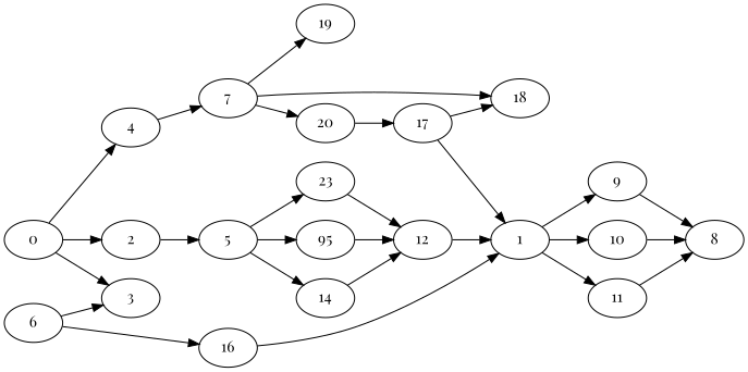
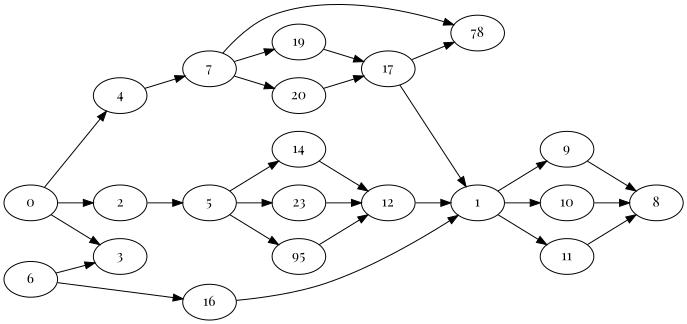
  digraph {
    "Duplicate states"=0
    GraphType=S_P
    "Max states in OPEN"=0
    Modes="120000ms; topo-ordered tasks, ; Pruning: task equivalence, fixed order ready list, ; F-value: ; Optimisation: best schedule length (SL) optimisation on equal, "
    NumberOfTasks=21
    "Pruned using list schedule length"=10847029
    "States removed from OPEN"=0
    TargetSystem="Homogeneous-2"
    "Time to schedule (ms)"=8292
    "Total idle time"=118
    "Total schedule length"=826
    "Total sequential time"=1437
    "Total states created"=28977311
    fontname="Playfair Display"
    rankdir=LR
    node [Processor=1 Weight=46 fontname="Playfair Display"]
    edge [Weight=7 fontname="Playfair Display"]
    0 ["Finish time"=46 Processor=0 "Start time"=0]
    4 ["Finish time"=279 "Start time"=186 Weight=93]
    3 ["Finish time"=162 Processor=0 "Start time"=46 Weight=116]
    2 ["Finish time"=94 "Start time"=48]
    7 ["Finish time"=347 Processor=0 "Start time"=301]
    5 ["Finish time"=140 "Start time"=94]
    19 ["Finish time"=463 Processor=0 "Start time"=347 Weight=116]
-   18 ["Finish time"=523 "Start time"=442 Weight=81]
+   18 ["Finish time"=523 "Start time"=442 Weight=81 label=78]
    20 ["Finish time"=442 "Start time"=384 Weight=58]
    6 ["Finish time"=384 "Start time"=279 Weight=105]
    16 ["Finish time"=568 Processor=0 "Start time"=463 Weight=105]
    n12 ["Finish time"=301 Processor=0 "Start time"=185 Weight=116 label=23]
    n13 ["Finish time"=186 "Start time"=140 label=95]
    14 ["Finish time"=185 Processor=0 "Start time"=162 Weight=23]
    17 ["Finish time"=593 "Start time"=523 Weight=70]
    1 ["Finish time"=652 "Start time"=594 Weight=58]
    12 ["Finish time"=591 Processor=0 "Start time"=568 Weight=23]
    9 ["Finish time"=745 "Start time"=652 Weight=93]
    10 ["Finish time"=729 Processor=0 "Start time"=683]
    11 ["Finish time"=683 Processor=0 "Start time"=660 Weight=23]
    8 ["Finish time"=826 "Start time"=745 Weight=81]
    0 -> 4
    0 -> 3 [Weight=5]
    0 -> 2 [Weight=2]
    4 -> 7 [Weight=8]
    2 -> 5 [Weight=6]
    7 -> 19 [Weight=5]
    7 -> 18
    7 -> 20 [Weight=8]
    5 -> n12 [Weight=3]
    5 -> n13 [Weight=3]
    5 -> 14 [Weight=4]
+   19 -> 17
    20 -> 17 [Weight=4]
    6 -> 3 [Weight=10]
    6 -> 16 [Weight=4]
    16 -> 1 [Weight=6]
    n12 -> 12
    n13 -> 12 [Weight=4]
    14 -> 12
    17 -> 18 [Weight=3]
    17 -> 1 [Weight=5]
    1 -> 9 [Weight=4]
    1 -> 10 [Weight=3]
    1 -> 11 [Weight=8]
    12 -> 1 [Weight=3]
    9 -> 8 [Weight=2]
    10 -> 8 [Weight=2]
    11 -> 8
  }
